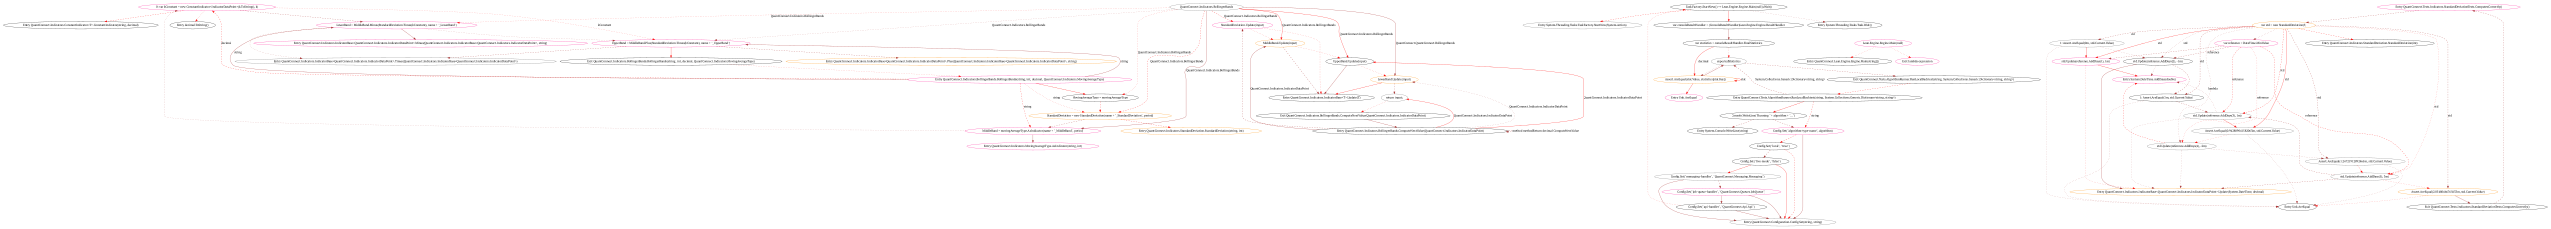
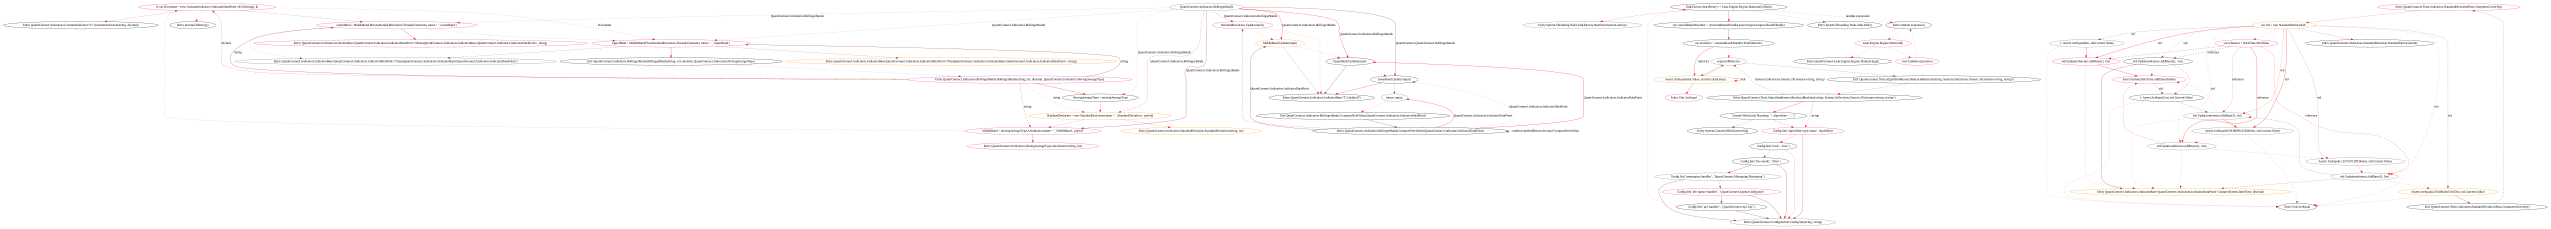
  digraph {
    fontname="PT Serif"
    node [cluster="QuantConnect.Tests.AlgorithmRunner.RunLocalBacktest(string, System.Collections.Generic.Dictionary<string, string>)" color=black fontname="PT Serif" span="0-0"]
    edge [color=brown fontname="PT Serif" style=dashed]
    n1 [cluster="QuantConnect.Indicators.BollingerBands.BollingerBands(string, int, decimal, QuantConnect.Indicators.MovingAverageType)" color=deeppink community=0 label="0: var kConstant = new ConstantIndicator<IndicatorDataPoint>(k.ToString(), k)" span="59-59"]
    n2 [cluster="QuantConnect.Indicators.BollingerBands.BollingerBands(string, int, decimal, QuantConnect.Indicators.MovingAverageType)" color=deeppink label="LowerBand = MiddleBand.Minus(StandardDeviation.Times(kConstant), name + ''_LowerBand'')" span="60-60"]
    n3 [cluster="QuantConnect.Indicators.ConstantIndicator<T>.ConstantIndicator(string, decimal)" label="Entry QuantConnect.Indicators.ConstantIndicator<T>.ConstantIndicator(string, decimal)" span="41-41"]
    n4 [cluster="decimal.ToString()" label="Entry decimal.ToString()"]
    n5 [cluster="QuantConnect.Indicators.BollingerBands.BollingerBands(string, int, decimal, QuantConnect.Indicators.MovingAverageType)" color=deeppink label="UpperBand = MiddleBand.Plus(StandardDeviation.Times(kConstant), name + ''_UpperBand'')" span="61-61"]
    n6 [cluster="QuantConnect.Indicators.IndicatorBase<QuantConnect.Indicators.IndicatorDataPoint>.Times(QuantConnect.Indicators.IndicatorBase<QuantConnect.Indicators.IndicatorDataPoint>)" color=gray40 label="Entry QuantConnect.Indicators.IndicatorBase<QuantConnect.Indicators.IndicatorDataPoint>.Times(QuantConnect.Indicators.IndicatorBase<QuantConnect.Indicators.IndicatorDataPoint>)" span="159-159"]
    n7 [cluster="QuantConnect.Indicators.IndicatorBase<QuantConnect.Indicators.IndicatorDataPoint>.Minus(QuantConnect.Indicators.IndicatorBase<QuantConnect.Indicators.IndicatorDataPoint>, string)" color=deeppink label="Entry QuantConnect.Indicators.IndicatorBase<QuantConnect.Indicators.IndicatorDataPoint>.Minus(QuantConnect.Indicators.IndicatorBase<QuantConnect.Indicators.IndicatorDataPoint>, string)" span="116-116"]
    n8 [cluster="QuantConnect.Indicators.BollingerBands.BollingerBands(string, int, decimal, QuantConnect.Indicators.MovingAverageType)" label="Exit QuantConnect.Indicators.BollingerBands.BollingerBands(string, int, decimal, QuantConnect.Indicators.MovingAverageType)" span="53-53"]
    n9 [cluster="QuantConnect.Indicators.IndicatorBase<QuantConnect.Indicators.IndicatorDataPoint>.Plus(QuantConnect.Indicators.IndicatorBase<QuantConnect.Indicators.IndicatorDataPoint>, string)" color=darkorange label="Entry QuantConnect.Indicators.IndicatorBase<QuantConnect.Indicators.IndicatorDataPoint>.Plus(QuantConnect.Indicators.IndicatorBase<QuantConnect.Indicators.IndicatorDataPoint>, string)" span="87-87"]
    n10 [cluster="QuantConnect.Indicators.BollingerBands.BollingerBands(string, int, decimal, QuantConnect.Indicators.MovingAverageType)" color=deeppink label="Entry QuantConnect.Indicators.BollingerBands.BollingerBands(string, int, decimal, QuantConnect.Indicators.MovingAverageType)" span="53-53"]
    n11 [cluster="QuantConnect.Indicators.BollingerBands.BollingerBands(string, int, decimal, QuantConnect.Indicators.MovingAverageType)" color=deeppink label="MiddleBand = movingAverageType.AsIndicator(name + ''_MiddleBand'', period)" span="58-58"]
    n12 [cluster="QuantConnect.Indicators.BollingerBands.BollingerBands(string, int, decimal, QuantConnect.Indicators.MovingAverageType)" label="MovingAverageType = movingAverageType" span="56-56"]
    n13 [cluster="QuantConnect.Indicators.BollingerBands.BollingerBands(string, int, decimal, QuantConnect.Indicators.MovingAverageType)" color=darkorange label="StandardDeviation = new StandardDeviation(name + ''_StandardDeviation'', period)" span="57-57"]
    n14 [cluster="QuantConnect.Indicators.MovingAverageType.AsIndicator(string, int)" color=deeppink label="Entry QuantConnect.Indicators.MovingAverageType.AsIndicator(string, int)" span="54-54"]
    n15 [cluster="QuantConnect.Indicators.StandardDeviation.StandardDeviation(string, int)" color=darkorange label="Entry QuantConnect.Indicators.StandardDeviation.StandardDeviation(string, int)" span="47-47"]
    n16 [color=gray40 label="QuantConnect.Indicators.BollingerBands" cluster="" span=""]
    n17 [cluster="QuantConnect.Indicators.BollingerBands.ComputeNextValue(QuantConnect.Indicators.IndicatorDataPoint)" color=deeppink label="StandardDeviation.Update(input)" span="80-80"]
    n18 [cluster="QuantConnect.Indicators.BollingerBands.ComputeNextValue(QuantConnect.Indicators.IndicatorDataPoint)" color=darkorange label="MiddleBand.Update(input)" span="81-81"]
    n19 [cluster="QuantConnect.Indicators.BollingerBands.ComputeNextValue(QuantConnect.Indicators.IndicatorDataPoint)" label="UpperBand.Update(input)" span="82-82"]
-   n20 [cluster="QuantConnect.Indicators.BollingerBands.ComputeNextValue(QuantConnect.Indicators.IndicatorDataPoint)" color=darkorange label="LowerBand.Update(input)" span="83-83"]
+   n20 [cluster="QuantConnect.Indicators.BollingerBands.ComputeNextValue(QuantConnect.Indicators.IndicatorDataPoint)" label="LowerBand.Update(input)" span="83-83"]
    n21 [cluster="QuantConnect.Indicators.IndicatorBase<T>.Update(T)" label="Entry QuantConnect.Indicators.IndicatorBase<T>.Update(T)" span="66-66"]
    n22 [cluster="QuantConnect.Indicators.BollingerBands.ComputeNextValue(QuantConnect.Indicators.IndicatorDataPoint)" color=gray40 label="return input;" span="84-84"]
    n23 [cluster="QuantConnect.Indicators.BollingerBands.ComputeNextValue(QuantConnect.Indicators.IndicatorDataPoint)" label="Exit QuantConnect.Indicators.BollingerBands.ComputeNextValue(QuantConnect.Indicators.IndicatorDataPoint)" span="78-78"]
    n24 [cluster="QuantConnect.Indicators.BollingerBands.ComputeNextValue(QuantConnect.Indicators.IndicatorDataPoint)" label="Entry QuantConnect.Indicators.BollingerBands.ComputeNextValue(QuantConnect.Indicators.IndicatorDataPoint)" span="78-78"]
    n25 [cluster="System.Threading.Tasks.TaskFactory.StartNew(System.Action)" color=gray40 file="StandardDeviation.cs" label="Entry System.Threading.Tasks.TaskFactory.StartNew(System.Action)"]
    n26 [cluster="System.Console.WriteLine(string)" file="StandardDeviation.cs" label="Entry System.Console.WriteLine(string)"]
    n27 [cluster="System.Threading.Tasks.Task.Wait()" file="StandardDeviation.cs" label="Entry System.Threading.Tasks.Task.Wait()"]
    n28 [cluster="Unk.AreEqual" color=deeppink file="StandardDeviation.cs" label="Entry Unk.AreEqual" span=""]
    n29 [file="StandardDeviation.cs" label="Entry QuantConnect.Tests.AlgorithmRunner.RunLocalBacktest(string, System.Collections.Generic.Dictionary<string, string>)" span="29-29"]
    n30 [file="StandardDeviation.cs" label="Console.WriteLine(''Running '' + algorithm + ''...'')" span="31-31"]
    n31 [color=deeppink file="StandardDeviation.cs" label="Config.Set(''algorithm-type-name'', algorithm)" span="34-34"]
    n32 [color=gray40 file="StandardDeviation.cs" label=expectedStatistics span="47-47"]
    n33 [file="StandardDeviation.cs" label="Config.Set(''local'', ''true'')" span="35-35"]
    n34 [cluster="QuantConnect.Configuration.Config.Set(string, string)" color=gray40 file="StandardDeviation.cs" label="Entry QuantConnect.Configuration.Config.Set(string, string)" span="118-118"]
    n35 [color=darkorange file="StandardDeviation.cs" label="Assert.AreEqual(stat.Value, statistics[stat.Key])" span="49-49"]
    n36 [file="StandardDeviation.cs" label="Exit QuantConnect.Tests.AlgorithmRunner.RunLocalBacktest(string, System.Collections.Generic.Dictionary<string, string>)" span="29-29"]
    n37 [file="StandardDeviation.cs" label="Config.Set(''live-mode'', ''false'')" span="36-36"]
    n38 [color=gray40 file="StandardDeviation.cs" label="Config.Set(''messaging-handler'', ''QuantConnect.Messaging.Messaging'')" span="37-37"]
    n39 [color=deeppink file="StandardDeviation.cs" label="Config.Set(''job-queue-handler'', ''QuantConnect.Queues.JobQueue'')" span="38-38"]
    n40 [file="StandardDeviation.cs" label="Config.Set(''api-handler'', ''QuantConnect.Api.Api'')" span="39-39"]
    n41 [file="StandardDeviation.cs" label="Task.Factory.StartNew(() => Lean.Engine.Engine.Main(null)).Wait()" span="42-42"]
    n42 [file="StandardDeviation.cs" label="var consoleResultHandler = (ConsoleResultHandler)Lean.Engine.Engine.ResultHandler" span="44-44"]
+   n43 [cluster="lambda expression" file="StandardDeviation.cs" label="Entry lambda expression" span="42-42"]
    n44 [file="StandardDeviation.cs" label="var statistics = consoleResultHandler.FinalStatistics" span="45-45"]
    n45 [cluster="lambda expression" color=deeppink file="StandardDeviation.cs" label="Lean.Engine.Engine.Main(null)" span="42-42"]
    n46 [cluster="QuantConnect.Lean.Engine.Engine.Main(string[])" file="StandardDeviation.cs" label="Entry QuantConnect.Lean.Engine.Engine.Main(string[])" span="172-172"]
    n47 [cluster="lambda expression" color=deeppink file="StandardDeviation.cs" label="Exit lambda expression" span="42-42"]
    n48 [cluster="QuantConnect.Tests.Indicators.StandardDeviationTests.ComputesCorrectly()" color=deeppink file="StandardDeviationTests.cs" label="Entry QuantConnect.Tests.Indicators.StandardDeviationTests.ComputesCorrectly()" span="25-25"]
    n49 [cluster="QuantConnect.Tests.Indicators.StandardDeviationTests.ComputesCorrectly()" color=darkorange file="StandardDeviationTests.cs" label="var std = new StandardDeviation(3)" span="29-29"]
    n50 [cluster="QuantConnect.Tests.Indicators.StandardDeviationTests.ComputesCorrectly()" color=deeppink file="StandardDeviationTests.cs" label="var reference = DateTime.MinValue" span="30-30"]
    n51 [cluster="QuantConnect.Tests.Indicators.StandardDeviationTests.ComputesCorrectly()" color=deeppink file="StandardDeviationTests.cs" label="std.Update(reference.AddDays(1), 1m)" span="32-32"]
    n52 [cluster="QuantConnect.Tests.Indicators.StandardDeviationTests.ComputesCorrectly()" color=gray40 community=0 file="StandardDeviationTests.cs" label="1: Assert.AreEqual(0m, std.Current.Value)" span="33-33"]
    n53 [cluster="QuantConnect.Tests.Indicators.StandardDeviationTests.ComputesCorrectly()" file="StandardDeviationTests.cs" label="std.Update(reference.AddDays(2), -1m)" span="35-35"]
    n54 [cluster="QuantConnect.Tests.Indicators.StandardDeviationTests.ComputesCorrectly()" community=0 file="StandardDeviationTests.cs" label="1: Assert.AreEqual(1m, std.Current.Value)" span="36-36"]
    n55 [cluster="QuantConnect.Tests.Indicators.StandardDeviationTests.ComputesCorrectly()" color=gray40 file="StandardDeviationTests.cs" label="std.Update(reference.AddDays(3), 1m)" span="38-38"]
    n56 [cluster="QuantConnect.Tests.Indicators.StandardDeviationTests.ComputesCorrectly()" color=gray40 file="StandardDeviationTests.cs" label="Assert.AreEqual(0.942809041582063m, std.Current.Value)" span="39-39"]
    n57 [cluster="QuantConnect.Tests.Indicators.StandardDeviationTests.ComputesCorrectly()" color=gray40 file="StandardDeviationTests.cs" label="std.Update(reference.AddDays(4), -2m)" span="41-41"]
    n58 [cluster="QuantConnect.Tests.Indicators.StandardDeviationTests.ComputesCorrectly()" color=gray40 file="StandardDeviationTests.cs" label="Assert.AreEqual(1.24721912892465m, std.Current.Value)" span="42-42"]
    n59 [cluster="QuantConnect.Tests.Indicators.StandardDeviationTests.ComputesCorrectly()" color=gray40 file="StandardDeviationTests.cs" label="std.Update(reference.AddDays(5), 3m)" span="44-44"]
    n60 [cluster="QuantConnect.Tests.Indicators.StandardDeviationTests.ComputesCorrectly()" color=darkorange file="StandardDeviationTests.cs" label="Assert.AreEqual(2.05480466765633m, std.Current.Value)" span="45-45"]
    n61 [cluster="QuantConnect.Indicators.StandardDeviation.StandardDeviation(int)" file="StandardDeviationTests.cs" label="Entry QuantConnect.Indicators.StandardDeviation.StandardDeviation(int)" span="31-31"]
    n62 [cluster="QuantConnect.Indicators.IndicatorBase<QuantConnect.Indicators.IndicatorDataPoint>.Update(System.DateTime, decimal)" color=darkorange file="StandardDeviationTests.cs" label="Entry QuantConnect.Indicators.IndicatorBase<QuantConnect.Indicators.IndicatorDataPoint>.Update(System.DateTime, decimal)" span="33-33"]
    n63 [cluster="System.DateTime.AddDays(double)" color=deeppink file="StandardDeviationTests.cs" label="Entry System.DateTime.AddDays(double)"]
    n64 [cluster="Unk.AreEqual" file="StandardDeviationTests.cs" label="Entry Unk.AreEqual" span=""]
    n65 [cluster="QuantConnect.Tests.Indicators.StandardDeviationTests.ComputesCorrectly()" file="StandardDeviationTests.cs" label="Exit QuantConnect.Tests.Indicators.StandardDeviationTests.ComputesCorrectly()" span="25-25"]
    n1 -> n2
    n1 -> n3 [color=red]
    n1 -> n4 [color=red style=dotted]
    n1 -> n5 [color=red label=kConstant style=dotted]
    n2 -> n5 [style=dotted]
    n2 -> n6 [style=dotted]
    n2 -> n7 [style=solid]
    n5 -> n6
    n5 -> n8 [color=red style=solid]
    n5 -> n9
    n8 -> n10 [color=red style=dotted]
    n10 -> n1 [color=red label=decimal]
    n10 -> n2 [label=string style=solid]
    n10 -> n5 [label=string style=solid]
    n10 -> n11 [color=red label=string]
    n10 -> n12 [color=red style=solid]
    n10 -> n13 [color=red label=string style=dotted]
    n11 -> n1 [style=dotted]
    n11 -> n14 [style=solid]
    n12 -> n13 [color=red]
    n13 -> n11
    n13 -> n15 [color=red]
    n16 -> n2 [color=red label="QuantConnect.Indicators.BollingerBands" style=dotted]
    n16 -> n5 [label="QuantConnect.Indicators.BollingerBands" style=dotted]
    n16 -> n11 [label="QuantConnect.Indicators.BollingerBands" style=solid]
    n16 -> n12 [color=red label="QuantConnect.Indicators.BollingerBands" style=dotted]
    n16 -> n13 [color=red label="QuantConnect.Indicators.BollingerBands"]
    n16 -> n17 [color=red label="QuantConnect.Indicators.BollingerBands"]
    n16 -> n18 [color=red label="QuantConnect.Indicators.BollingerBands" style=solid]
    n16 -> n19 [color=red label="QuantConnect.Indicators.BollingerBands" style=solid]
    n16 -> n20 [label="QuantConnect.QuantConnect.BollingerBands" style=solid]
    n17 -> n18 [color=red style=dotted]
    n17 -> n21 [color=red style=dotted]
    n18 -> n19 [color=red style=dotted]
    n18 -> n21
    n19 -> n20 [color=red style=dotted]
    n19 -> n21 [style=solid]
    n20 -> n21 [color=red style=solid]
    n20 -> n22
    n22 -> n23 [color=red style=dotted]
    n23 -> n24 [style=solid]
    n24 -> n17
    n24 -> n18 [label="QuantConnect.Indicators.IndicatorDataPoint" style=solid]
    n24 -> n19 [color=red label="QuantConnect.Indicators.IndicatorDataPoint" style=solid]
    n24 -> n20 [label="QuantConnect.Indicators.IndicatorDataPoint" style=dotted]
    n24 -> n22 [color=red label="QuantConnect.Indicators.IndicatorDataPoint" style=solid]
    n24 -> n24 [label="method methodReturn decimal ComputeNextValue"]
    n29 -> n30 [color=red style=solid]
    n29 -> n31 [color=red label=string]
    n29 -> n32 [label="System.Collections.Generic.Dictionary<string, string>"]
    n30 -> n26
    n30 -> n31
    n31 -> n33 [color=red]
    n31 -> n34 [style=solid]
    n32 -> n35 [style=dotted]
    n32 -> n36
    n33 -> n34 [color=red]
    n33 -> n37
    n35 -> n28 [color=red style=solid]
    n35 -> n32 [style=solid]
    n35 -> n35 [color=red label=stat style=solid]
    n36 -> n29 [color=red]
    n37 -> n34 [color=red style=solid]
    n37 -> n38 [color=red style=solid]
    n38 -> n34 [style=solid]
    n38 -> n39
    n39 -> n34 [style=solid]
    n39 -> n40 [style=solid]
    n40 -> n34 [style=solid]
    n40 -> n41 [color=red style=dotted]
    n41 -> n25 [color=red]
    n41 -> n27 [style=dotted]
    n41 -> n42 [color=red style=solid]
+   n41 -> n43 [color=red label="lambda expression" style=dotted]
    n42 -> n44 [style=solid]
+   n43 -> n45 [style=dotted]
    n44 -> n32 [color=red style=dotted]
-   n44 -> n35 [color=red label=decimal style=solid]
+   n44 -> n35 [color=red label=statistics style=solid]
    n45 -> n46 [color=red style=dotted]
    n45 -> n47 [color=red style=dotted]
+   n47 -> n43 [style=dotted]
    n48 -> n49
    n49 -> n50 [style=dotted]
    n49 -> n51 [color=red label=std style=solid]
    n49 -> n52 [label=std]
    n49 -> n53 [label=std style=dotted]
-   n49 -> n54 [label=std]
+   n63 -> n54 [label=std]
    n49 -> n55 [color=red label=std]
    n49 -> n56 [color=red label=std style=solid]
-   n49 -> n57 [label=lambda style=dotted]
+   n49 -> n57 [label=std style=dotted]
    n49 -> n58 [label=std]
    n49 -> n59 [color=red label=std style=dotted]
    n49 -> n60 [label=std]
    n49 -> n61 [color=red]
    n50 -> n51
    n50 -> n53 [label=reference]
    n50 -> n55 [color=red label=reference]
-   n50 -> n57 [color=red label=reference style=dotted]
+   n50 -> n57 [color=red label=reference style=solid]
    n50 -> n59 [color=red label=reference]
    n51 -> n62 [color=red style=dotted]
    n51 -> n63 [color=red style=solid]
    n52 -> n51 [color=red style=solid]
-   n52 -> n53 [style=dotted]
    n52 -> n64 [style=dotted]
    n53 -> n54
    n53 -> n62 [style=solid]
    n53 -> n63 [style=dotted]
    n54 -> n55
    n54 -> n64 [style=dotted]
    n55 -> n56 [color=red style=solid]
    n55 -> n62 [style=dotted]
    n55 -> n63 [style=dotted]
    n56 -> n57 [color=red style=dotted]
    n56 -> n64 [style=dotted]
    n57 -> n58 [style=dotted]
    n57 -> n62 [style=dotted]
    n57 -> n63 [color=red]
    n58 -> n59 [color=red]
    n58 -> n64 [style=dotted]
    n59 -> n55
    n59 -> n60 [color=red style=dotted]
    n59 -> n62
    n60 -> n64 [color=red style=dotted]
    n60 -> n65 [style=solid]
    n65 -> n48
  }
